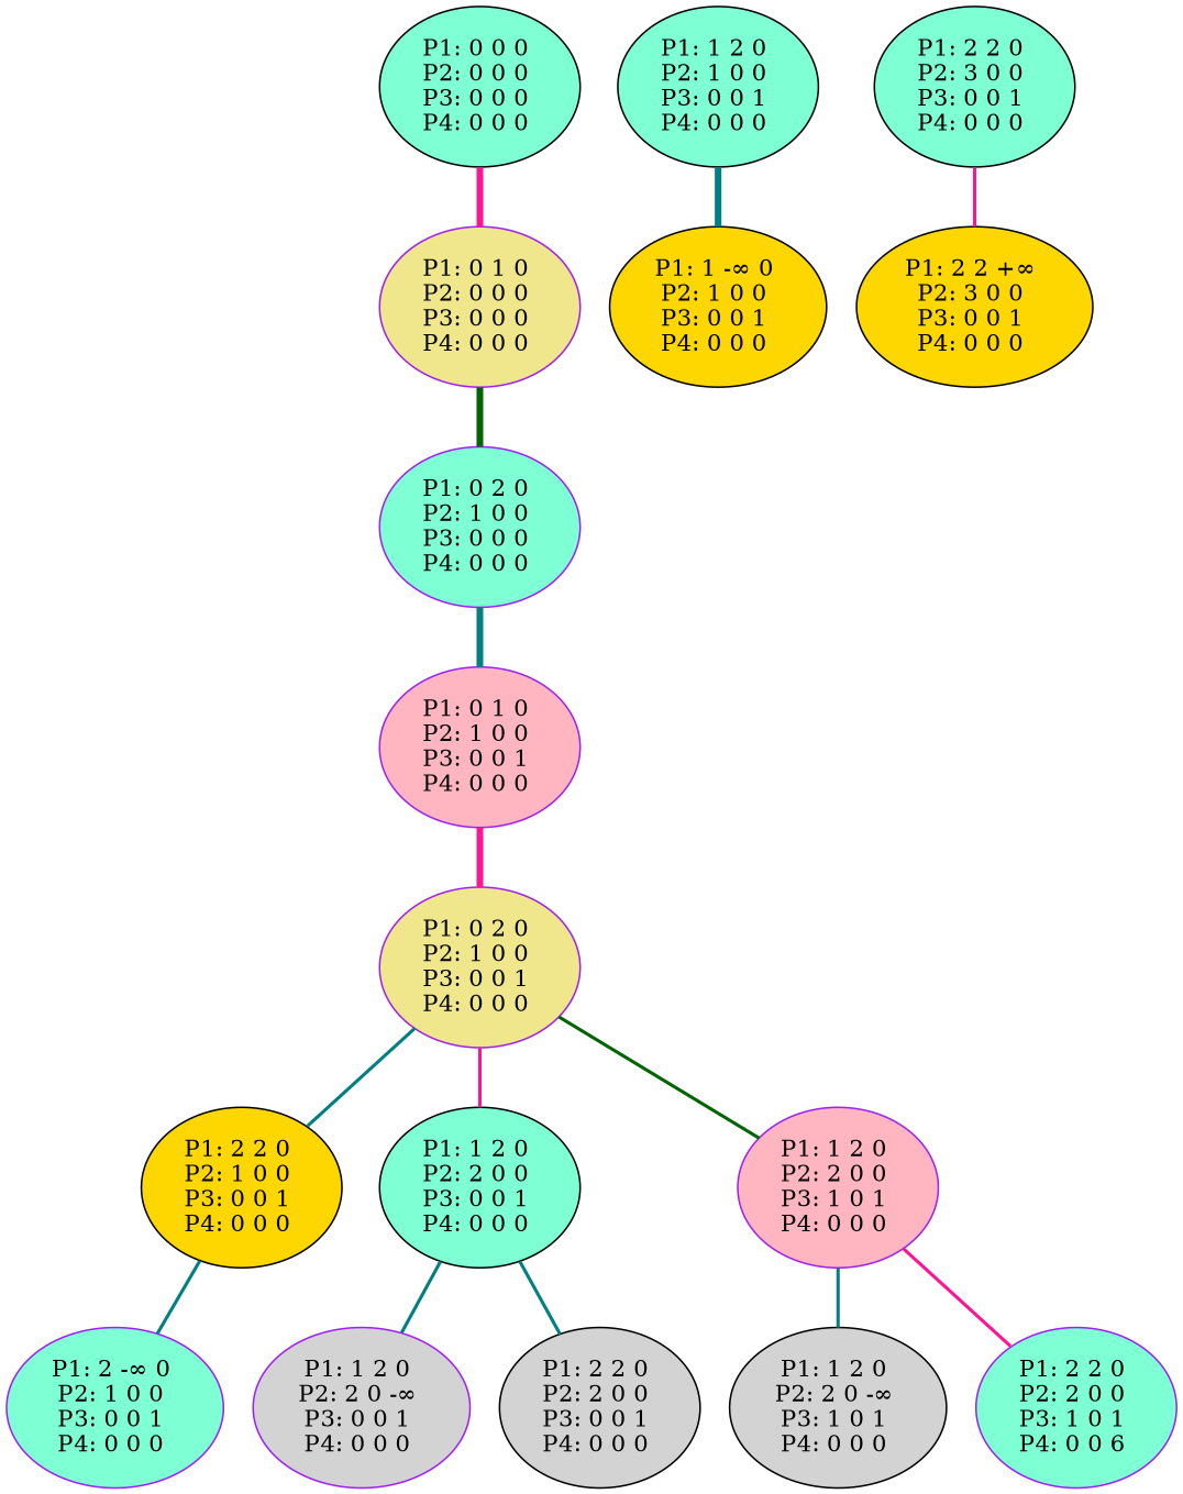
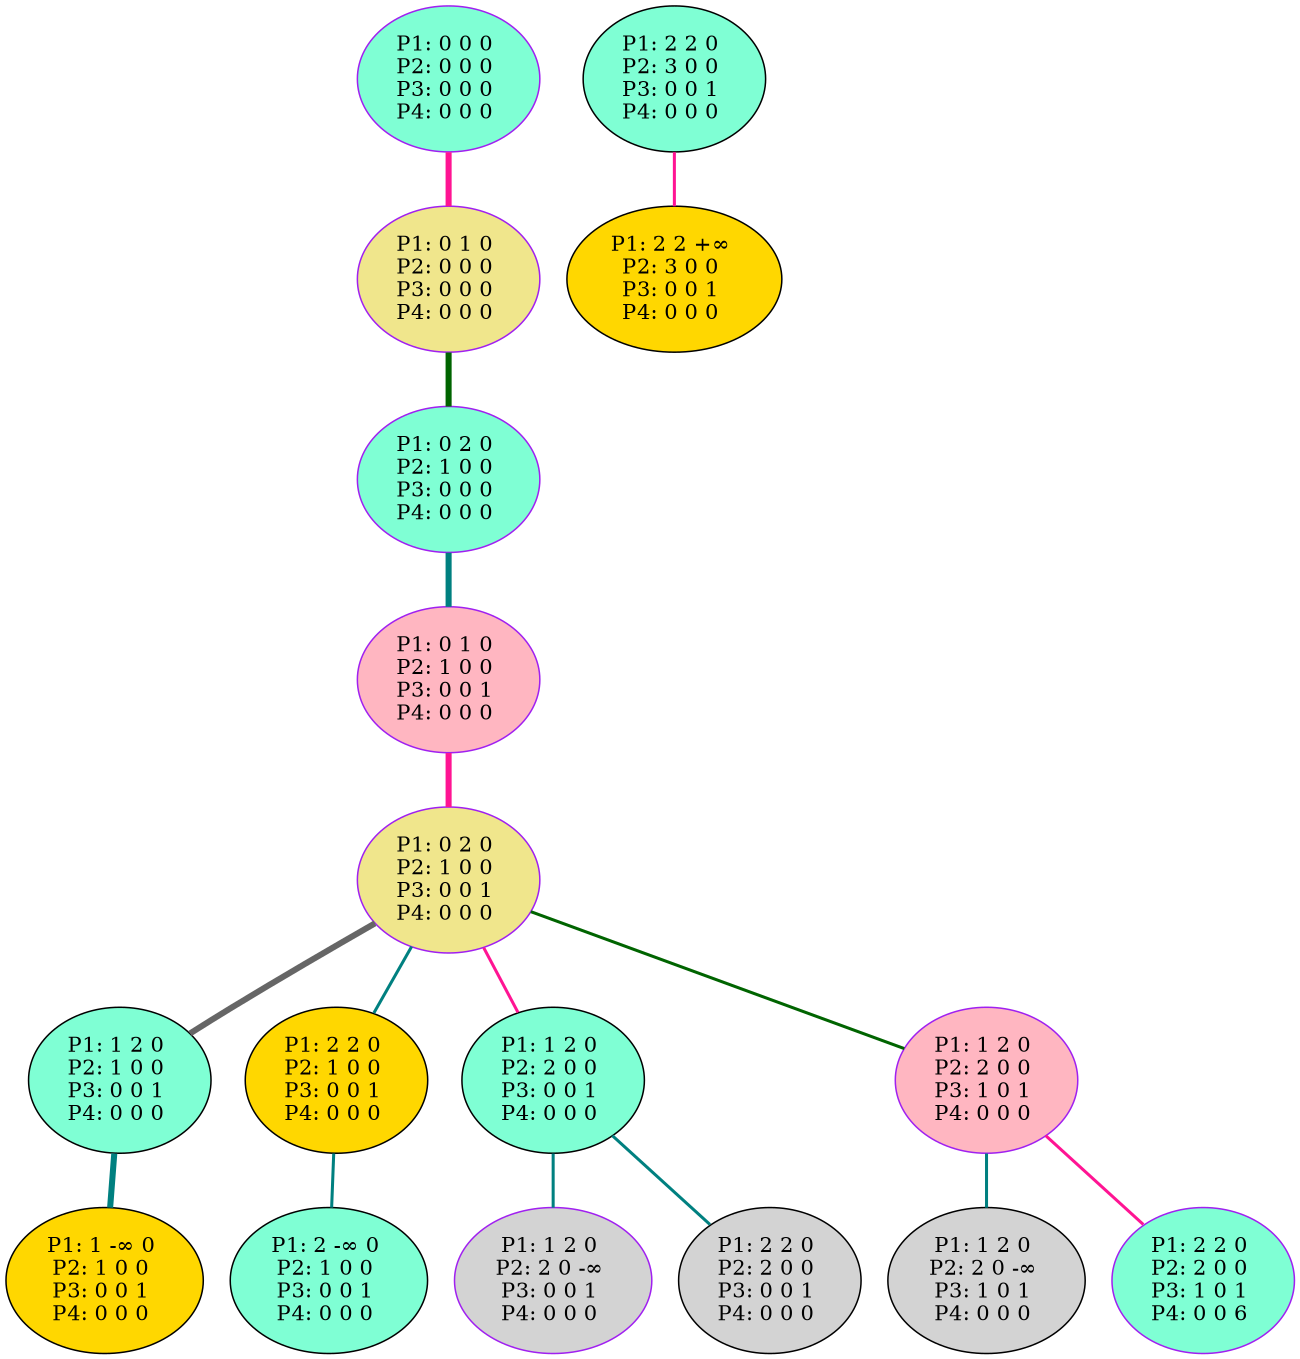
  graph {
    color=black
    node [color=black fillcolor=aquamarine style=filled]
    edge [color=teal style=bold]
-   n1 [label="P1: 0 0 0 \nP2: 0 0 0 \nP3: 0 0 0 \nP4: 0 0 0 \n"]
+   n1 [color=purple label="P1: 0 0 0 \nP2: 0 0 0 \nP3: 0 0 0 \nP4: 0 0 0 \n"]
    n2 [color=purple fillcolor=khaki label="P1: 0 1 0 \nP2: 0 0 0 \nP3: 0 0 0 \nP4: 0 0 0 \n"]
    n3 [color=purple label="P1: 0 2 0 \nP2: 1 0 0 \nP3: 0 0 0 \nP4: 0 0 0 \n"]
    n4 [color=purple fillcolor=lightpink label="P1: 0 1 0 \nP2: 1 0 0 \nP3: 0 0 1 \nP4: 0 0 0 \n"]
    n5 [color=purple fillcolor=khaki label="P1: 0 2 0 \nP2: 1 0 0 \nP3: 0 0 1 \nP4: 0 0 0 \n"]
    n6 [label="P1: 1 2 0 \nP2: 1 0 0 \nP3: 0 0 1 \nP4: 0 0 0 \n"]
    n7 [fillcolor=gold label="P1: 2 2 0 \nP2: 1 0 0 \nP3: 0 0 1 \nP4: 0 0 0 \n"]
    n8 [label="P1: 1 2 0 \nP2: 2 0 0 \nP3: 0 0 1 \nP4: 0 0 0 \n"]
    n9 [color=purple fillcolor=lightpink label="P1: 1 2 0 \nP2: 2 0 0 \nP3: 1 0 1 \nP4: 0 0 0 \n"]
    n10 [fillcolor=gold label="P1: 1 -∞ 0 \nP2: 1 0 0 \nP3: 0 0 1 \nP4: 0 0 0 \n"]
-   n11 [color=purple label="P1: 2 -∞ 0 \nP2: 1 0 0 \nP3: 0 0 1 \nP4: 0 0 0 \n"]
+   n11 [label="P1: 2 -∞ 0 \nP2: 1 0 0 \nP3: 0 0 1 \nP4: 0 0 0 \n"]
    n12 [color=purple fillcolor=lightgrey label="P1: 1 2 0 \nP2: 2 0 -∞ \nP3: 0 0 1 \nP4: 0 0 0 \n"]
    n13 [fillcolor=lightgrey label="P1: 2 2 0 \nP2: 2 0 0 \nP3: 0 0 1 \nP4: 0 0 0 \n"]
    n14 [label="P1: 2 2 0 \nP2: 3 0 0 \nP3: 0 0 1 \nP4: 0 0 0 \n"]
    n15 [fillcolor=gold label="P1: 2 2 +∞ \nP2: 3 0 0 \nP3: 0 0 1 \nP4: 0 0 0 \n"]
    n16 [fillcolor=lightgrey label="P1: 1 2 0 \nP2: 2 0 -∞ \nP3: 1 0 1 \nP4: 0 0 0 \n"]
    n17 [color=purple label="P1: 2 2 0 \nP2: 2 0 0 \nP3: 1 0 1 \nP4: 0 0 6 \n"]
    n1 -- n2 [color=deeppink penwidth=4.0]
    n2 -- n3 [color=darkgreen penwidth=4.0]
    n3 -- n4 [penwidth=4.0]
    n4 -- n5 [color=deeppink penwidth=4.0]
+   n5 -- n6 [color=gray40 penwidth=4.0]
    n5 -- n7
    n5 -- n8 [color=deeppink]
    n5 -- n9 [color=darkgreen]
    n6 -- n10 [penwidth=4.0]
    n7 -- n11
    n8 -- n12
    n8 -- n13
    n9 -- n16
    n9 -- n17 [color=deeppink]
    n14 -- n15 [color=deeppink]
  }
